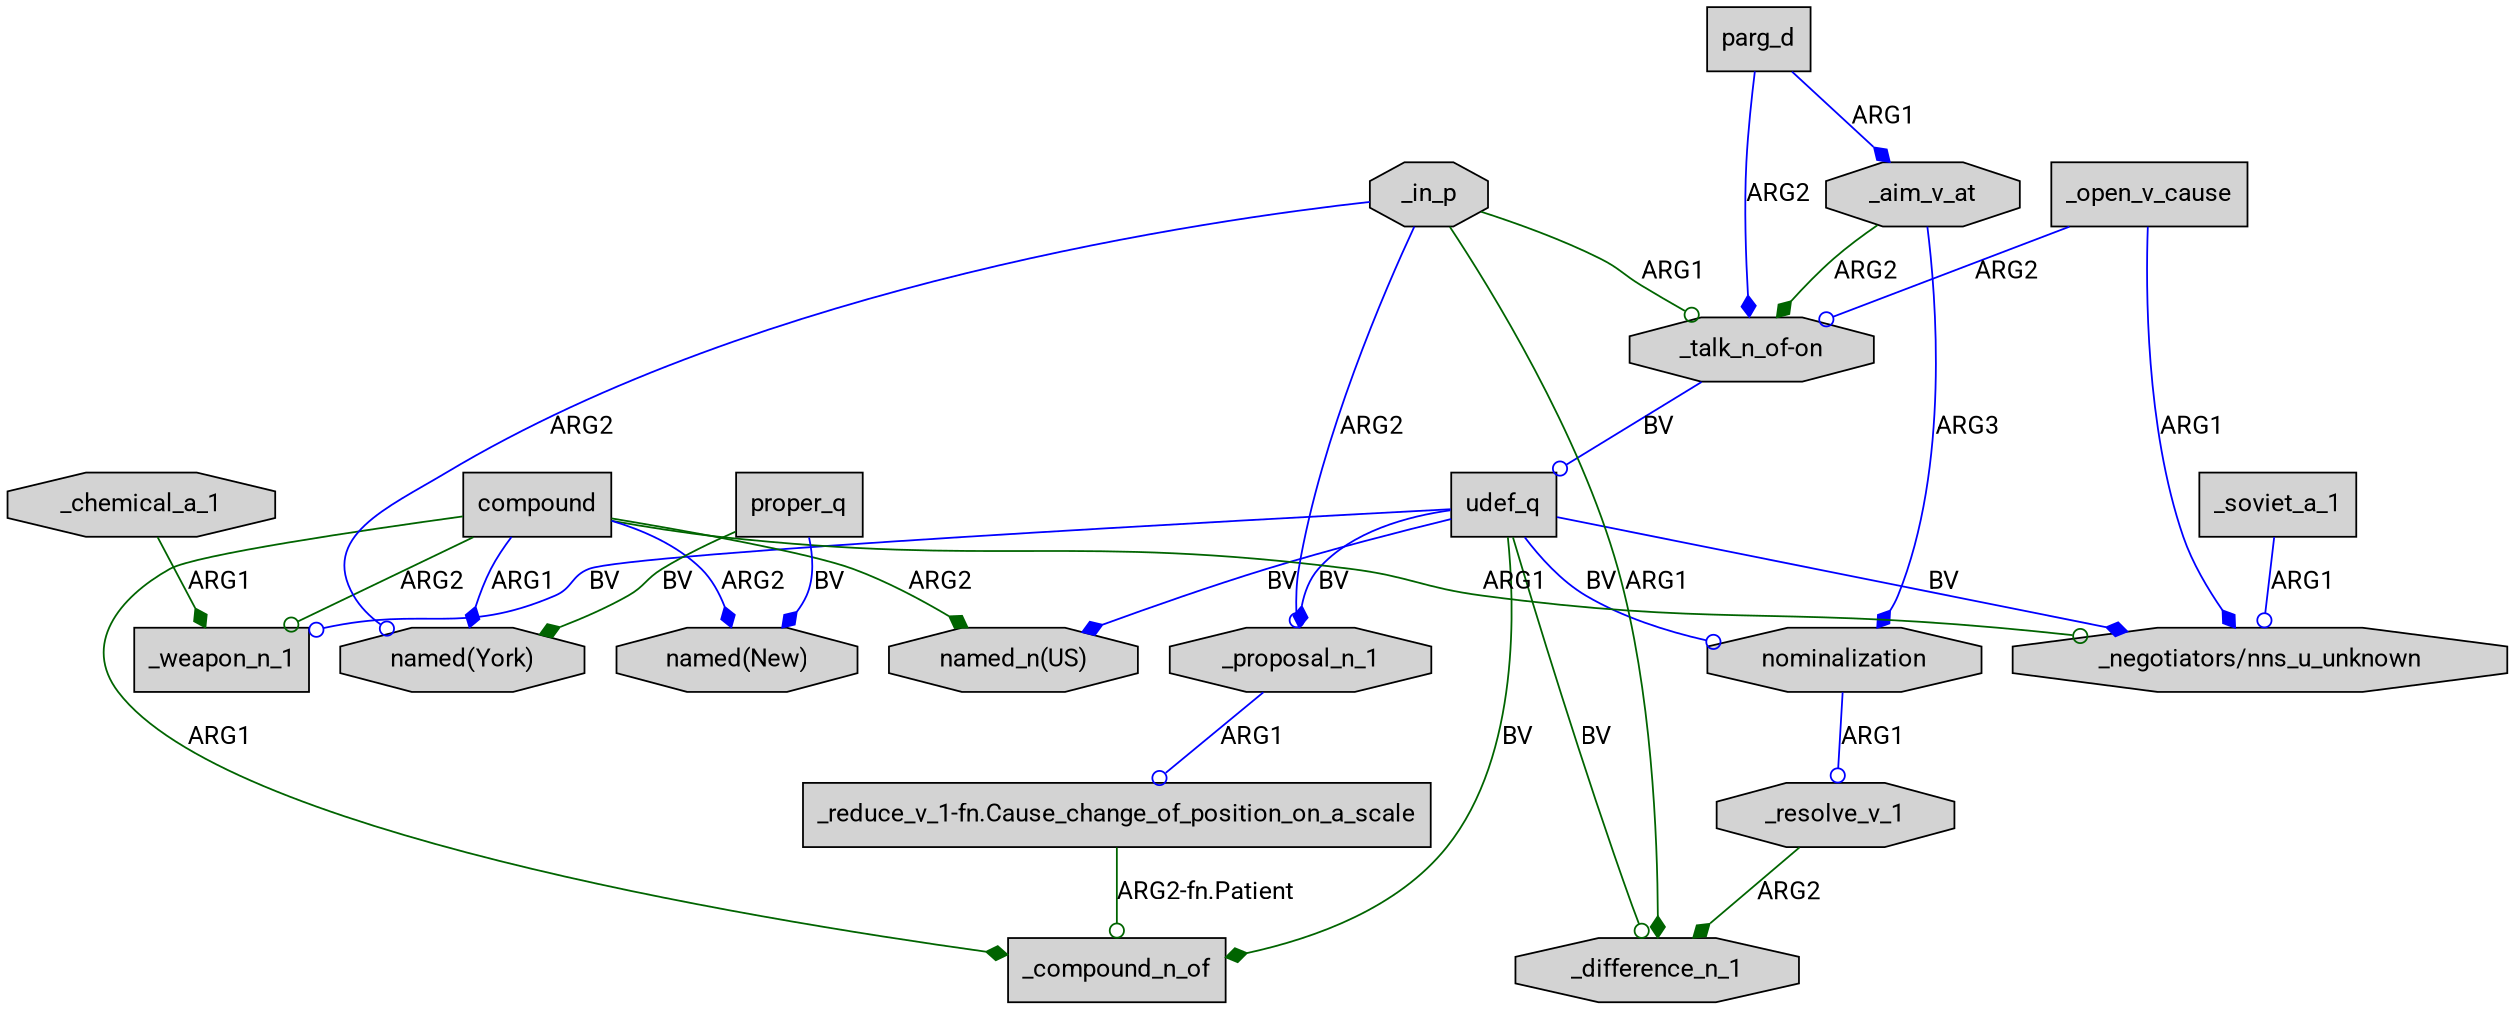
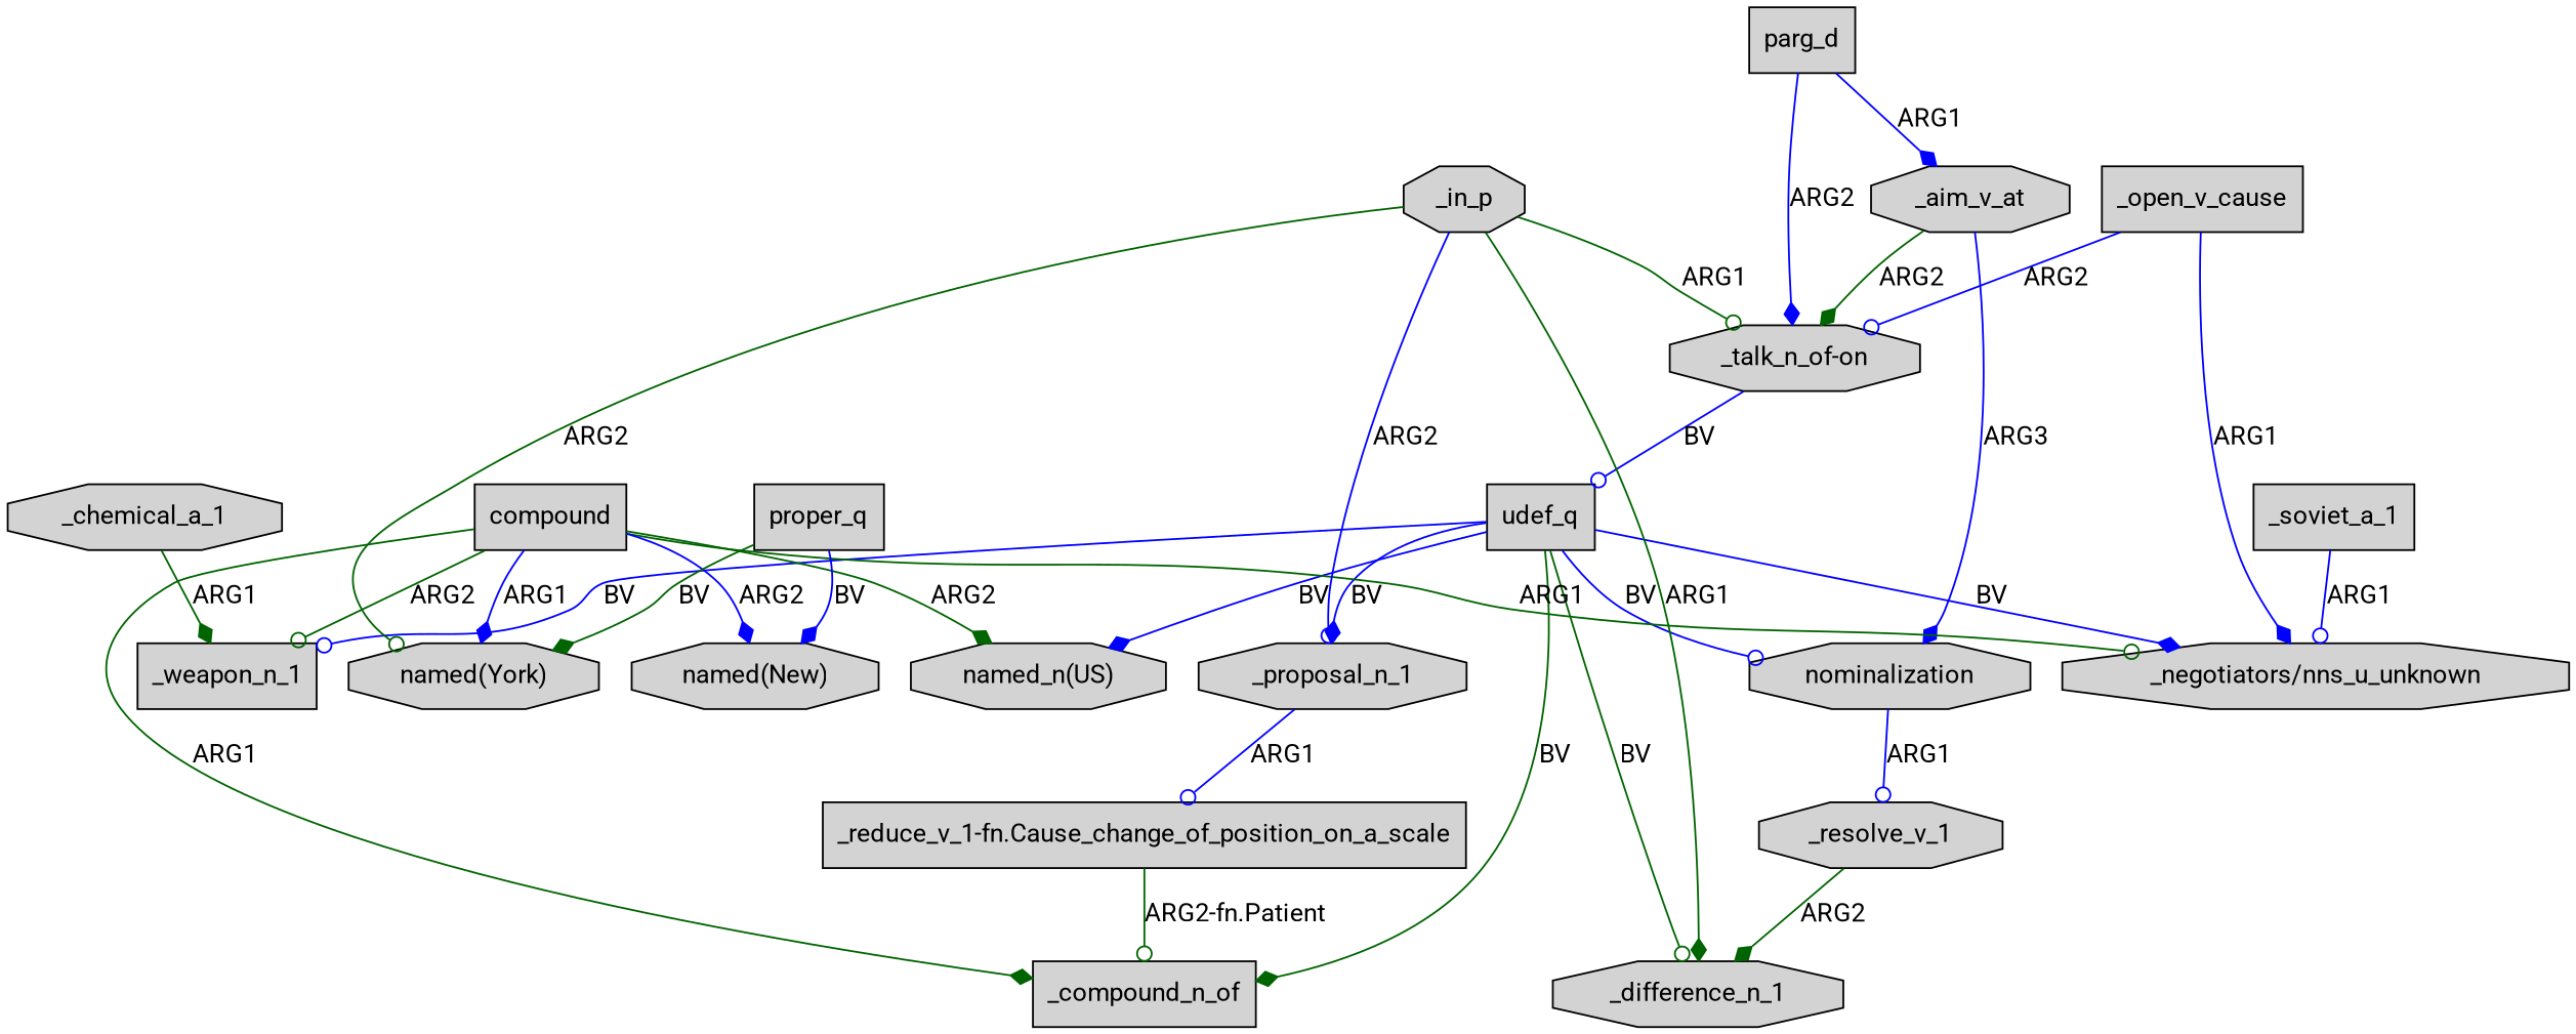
  digraph {
    fontname=Roboto
    node [fontname=Roboto shape=octagon style=filled]
    edge [arrowhead=diamond color=blue fontname=Roboto]
    udef_q [shape=box]
    "_negotiators/nns_u_unknown"
    "named_n(US)"
    _proposal_n_1
    nominalization
    _weapon_n_1 [shape=box]
    _difference_n_1
    n8 [label=_compound_n_of shape=box]
    "_talk_n_of-on"
    "_reduce_v_1-fn.Cause_change_of_position_on_a_scale" [shape=box]
    _resolve_v_1
    parg_d [shape=box]
    _aim_v_at
    compound [shape=box]
    "named(New)"
    "named(York)"
    _in_p
    proper_q [shape=box]
    _soviet_a_1 [shape=box]
    _open_v_cause [shape=box]
    _chemical_a_1
    udef_q -> "_negotiators/nns_u_unknown" [label=BV]
    udef_q -> "named_n(US)" [label=BV]
    udef_q -> _proposal_n_1 [label=BV]
    udef_q -> nominalization [arrowhead=odot label=BV]
    udef_q -> _weapon_n_1 [arrowhead=odot label=BV]
    udef_q -> _difference_n_1 [arrowhead=odot color=darkgreen label=BV]
    udef_q -> n8 [color=darkgreen label=BV]
    _proposal_n_1 -> "_reduce_v_1-fn.Cause_change_of_position_on_a_scale" [arrowhead=odot label=ARG1]
    nominalization -> _resolve_v_1 [arrowhead=odot label=ARG1]
    "_talk_n_of-on" -> udef_q [arrowhead=odot label=BV]
    "_reduce_v_1-fn.Cause_change_of_position_on_a_scale" -> n8 [arrowhead=odot color=darkgreen label="ARG2-fn.Patient"]
    _resolve_v_1 -> _difference_n_1 [color=darkgreen label=ARG2]
    parg_d -> "_talk_n_of-on" [label=ARG2]
    parg_d -> _aim_v_at [label=ARG1]
    _aim_v_at -> nominalization [label=ARG3]
    _aim_v_at -> "_talk_n_of-on" [color=darkgreen label=ARG2]
    compound -> "_negotiators/nns_u_unknown" [arrowhead=odot color=darkgreen label=ARG1]
    compound -> "named_n(US)" [color=darkgreen label=ARG2]
    compound -> _weapon_n_1 [arrowhead=odot color=darkgreen label=ARG2]
    compound -> n8 [color=darkgreen label=ARG1]
    compound -> "named(New)" [label=ARG2]
    compound -> "named(York)" [label=ARG1]
    _in_p -> _proposal_n_1 [arrowhead=odot label=ARG2]
    _in_p -> _difference_n_1 [color=darkgreen label=ARG1]
    _in_p -> "_talk_n_of-on" [arrowhead=odot color=darkgreen label=ARG1]
-   _in_p -> "named(York)" [arrowhead=odot label=ARG2]
+   _in_p -> "named(York)" [arrowhead=odot color=darkgreen label=ARG2]
    proper_q -> "named(New)" [label=BV]
    proper_q -> "named(York)" [color=darkgreen label=BV]
    _soviet_a_1 -> "_negotiators/nns_u_unknown" [arrowhead=odot label=ARG1]
    _open_v_cause -> "_negotiators/nns_u_unknown" [label=ARG1]
    _open_v_cause -> "_talk_n_of-on" [arrowhead=odot label=ARG2]
    _chemical_a_1 -> _weapon_n_1 [color=darkgreen label=ARG1]
  }
